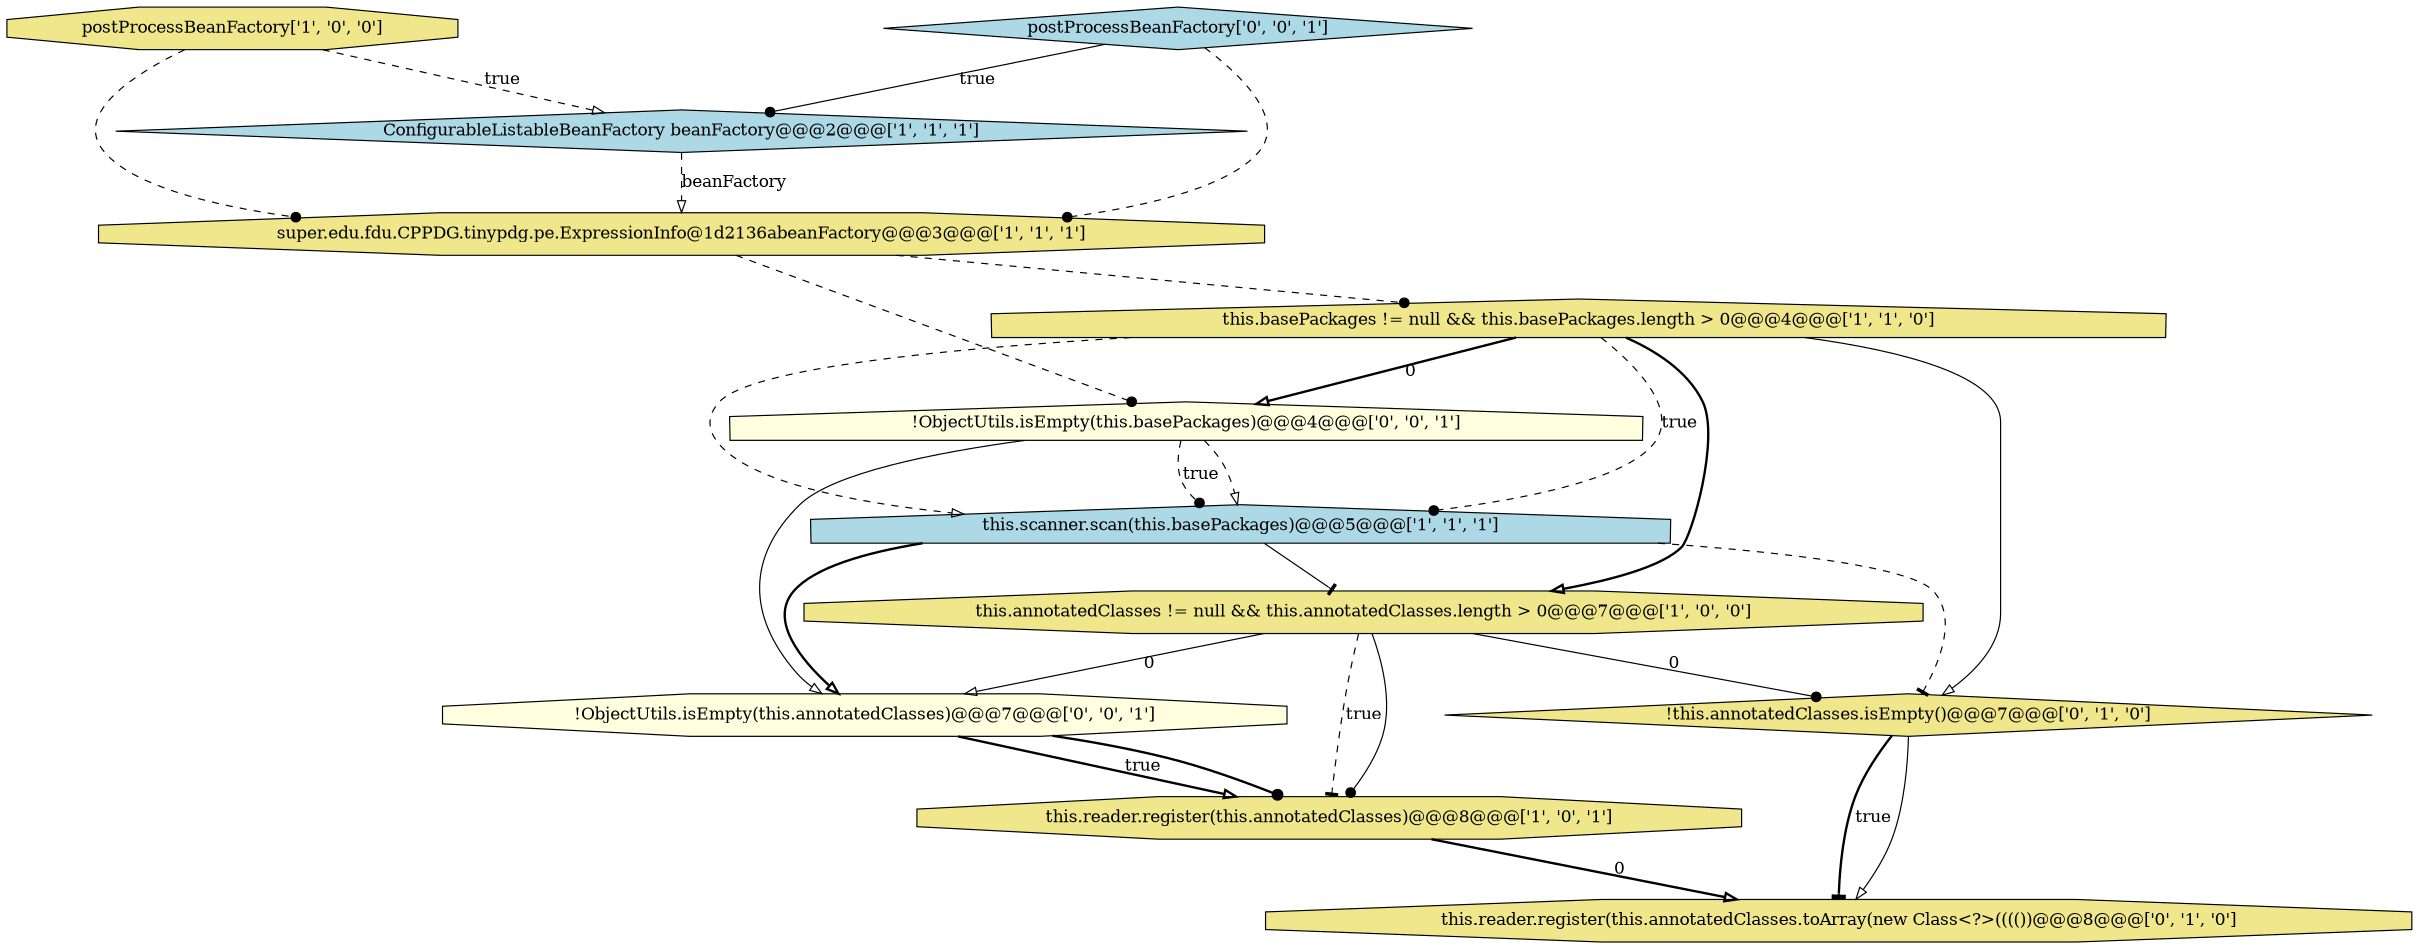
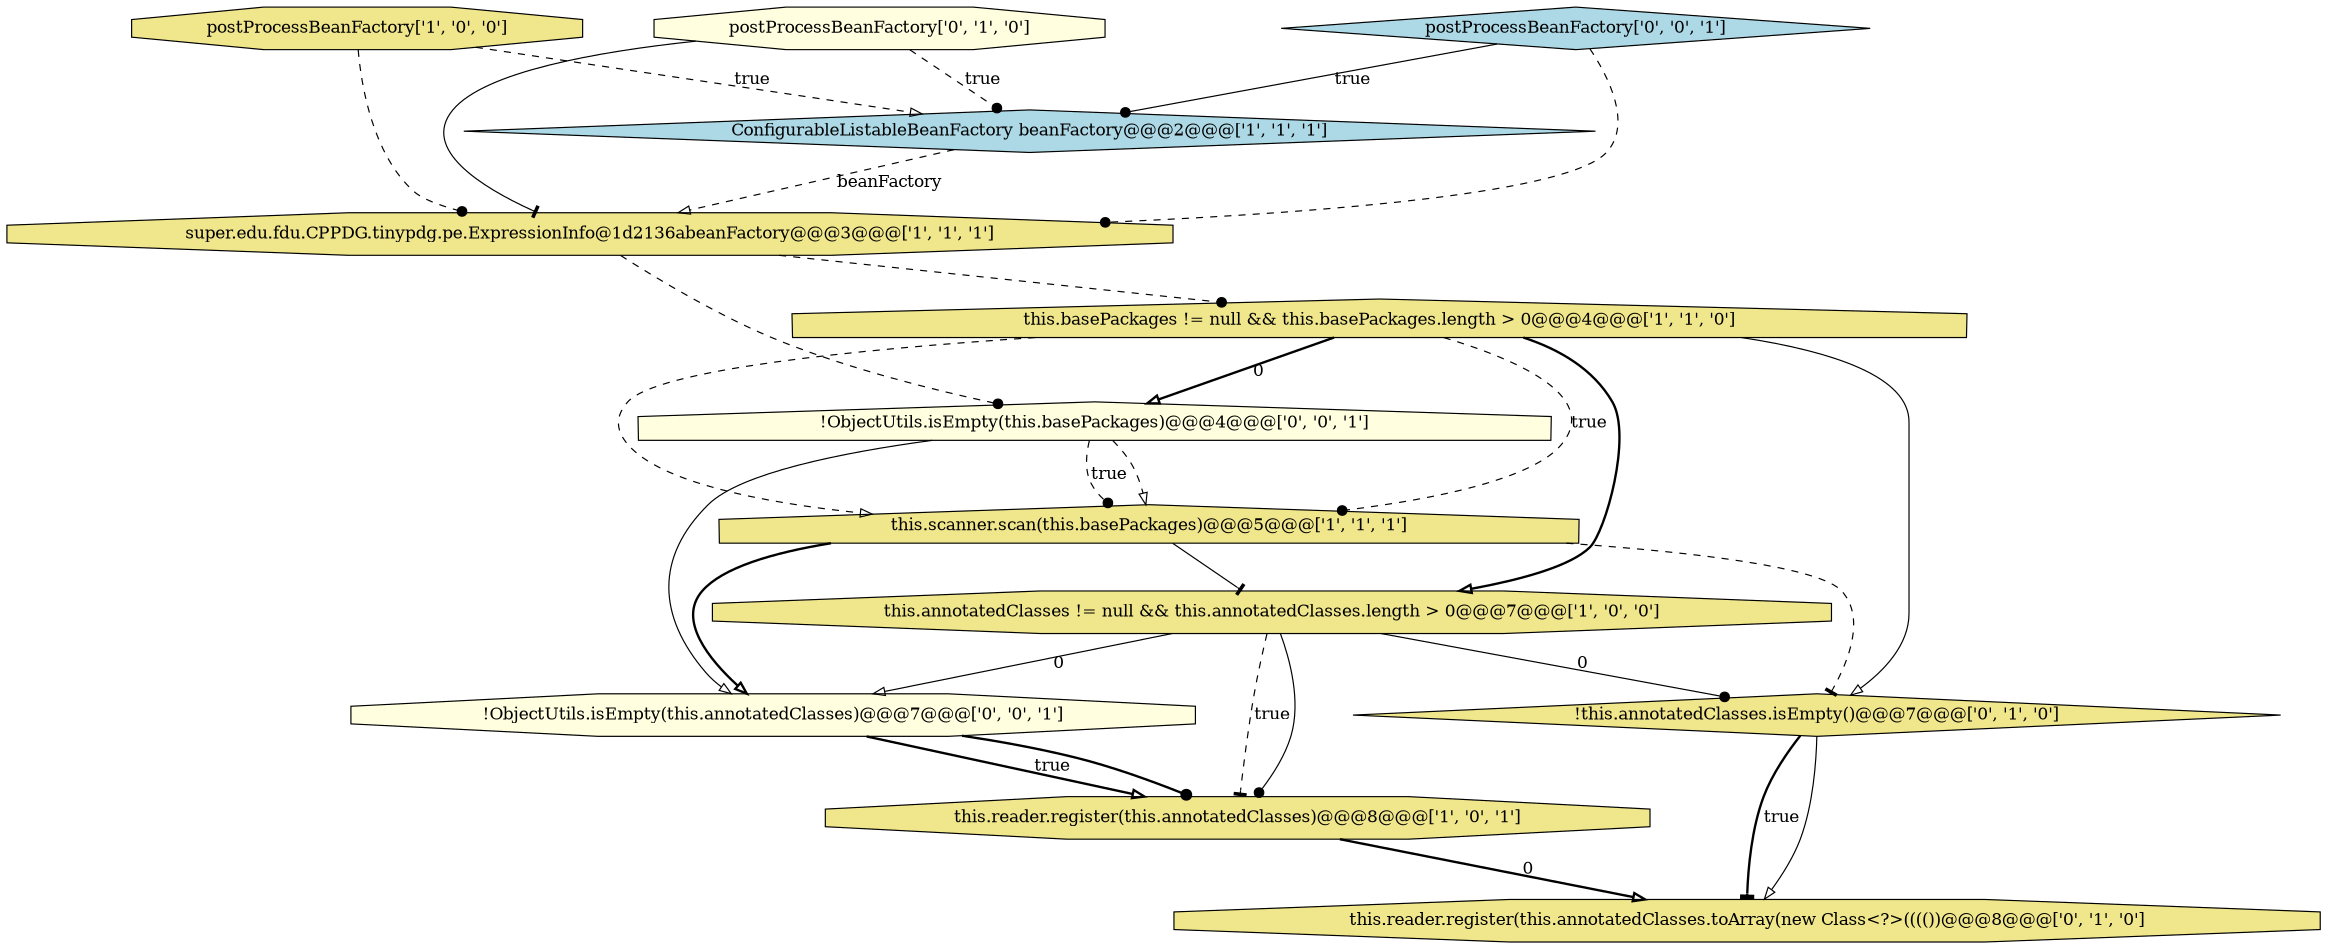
  digraph {
    node [fillcolor=khaki shape=octagon style=filled]
    edge [arrowhead=onormal style=dashed]
    n1 [label="postProcessBeanFactory['1', '0', '0']"]
    n2 [fillcolor=lightblue label="ConfigurableListableBeanFactory beanFactory@@@2@@@['1', '1', '1']" shape=diamond]
    n3 [label="super.edu.fdu.CPPDG.tinypdg.pe.ExpressionInfo@1d2136abeanFactory@@@3@@@['1', '1', '1']"]
    n4 [fillcolor=lightyellow label="!ObjectUtils.isEmpty(this.basePackages)@@@4@@@['0', '0', '1']" shape=house]
    n5 [label="this.basePackages != null && this.basePackages.length > 0@@@4@@@['1', '1', '0']" shape=house]
-   n7 [fillcolor=lightblue label="this.scanner.scan(this.basePackages)@@@5@@@['1', '1', '1']" shape=house]
+   n6 [fillcolor=lightyellow label="postProcessBeanFactory['0', '1', '0']"]
+   n7 [label="this.scanner.scan(this.basePackages)@@@5@@@['1', '1', '1']" shape=house]
    n8 [fillcolor=lightyellow label="!ObjectUtils.isEmpty(this.annotatedClasses)@@@7@@@['0', '0', '1']"]
    n9 [label="this.annotatedClasses != null && this.annotatedClasses.length > 0@@@7@@@['1', '0', '0']"]
    n10 [label="!this.annotatedClasses.isEmpty()@@@7@@@['0', '1', '0']" shape=diamond]
    n11 [label="this.reader.register(this.annotatedClasses)@@@8@@@['1', '0', '1']"]
    n12 [label="this.reader.register(this.annotatedClasses.toArray(new Class<?>(((())@@@8@@@['0', '1', '0']"]
    n13 [fillcolor=lightblue label="postProcessBeanFactory['0', '0', '1']" shape=diamond]
    n1 -> n2 [label=true]
    n1 -> n3 [arrowhead=dot]
    n2 -> n3 [label=beanFactory]
    n3 -> n4 [arrowhead=dot]
    n3 -> n5 [arrowhead=dot]
    n4 -> n7
    n4 -> n7 [arrowhead=dot label=true]
    n4 -> n8 [style=solid]
    n5 -> n4 [label=0 style=bold]
    n5 -> n7
    n5 -> n7 [arrowhead=dot label=true]
    n5 -> n9 [style=bold]
    n5 -> n10 [style=solid]
+   n6 -> n2 [arrowhead=dot label=true]
+   n6 -> n3 [arrowhead=tee style=solid]
    n7 -> n8 [style=bold]
    n7 -> n9 [arrowhead=tee style=solid]
    n7 -> n10 [arrowhead=tee]
    n8 -> n11 [label=true style=bold]
    n8 -> n11 [arrowhead=dot style=bold]
    n9 -> n8 [label=0 style=solid]
    n9 -> n10 [arrowhead=dot label=0 style=solid]
    n9 -> n11 [arrowhead=tee label=true]
    n9 -> n11 [arrowhead=dot style=solid]
    n10 -> n12 [arrowhead=tee label=true style=bold]
    n10 -> n12 [style=solid]
    n11 -> n12 [label=0 style=bold]
    n13 -> n2 [arrowhead=dot label=true style=solid]
    n13 -> n3 [arrowhead=dot]
  }
